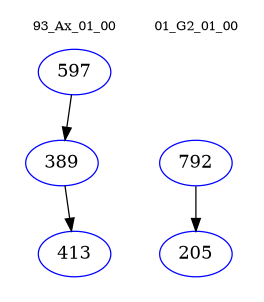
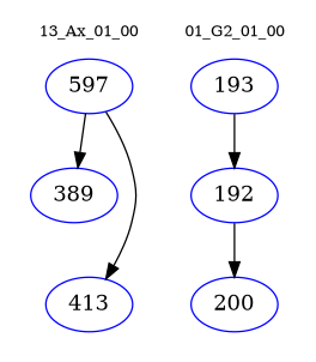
  digraph {
    node [color=blue]
    edge [color=black]
    n1 [label=597]
    n2 [label=389]
    n3 [label=413]
-   n5 [label=792]
-   n6 [label=205]
+   n4 [label=193]
+   n5 [label=192]
+   n6 [label=200]
    subgraph cluster_1 {
      color=white
      fontsize=10
-     label="93_Ax_01_00"
+     label="13_Ax_01_00"
      n1
      n2
      n3
    }
    subgraph cluster_2 {
      color=white
      fontsize=10
      label="01_G2_01_00"
+     n4
      n5
      n6
    }
    n1 -> n2
-   n2 -> n3
+   n1 -> n3
+   n4 -> n5
    n5 -> n6
  }
